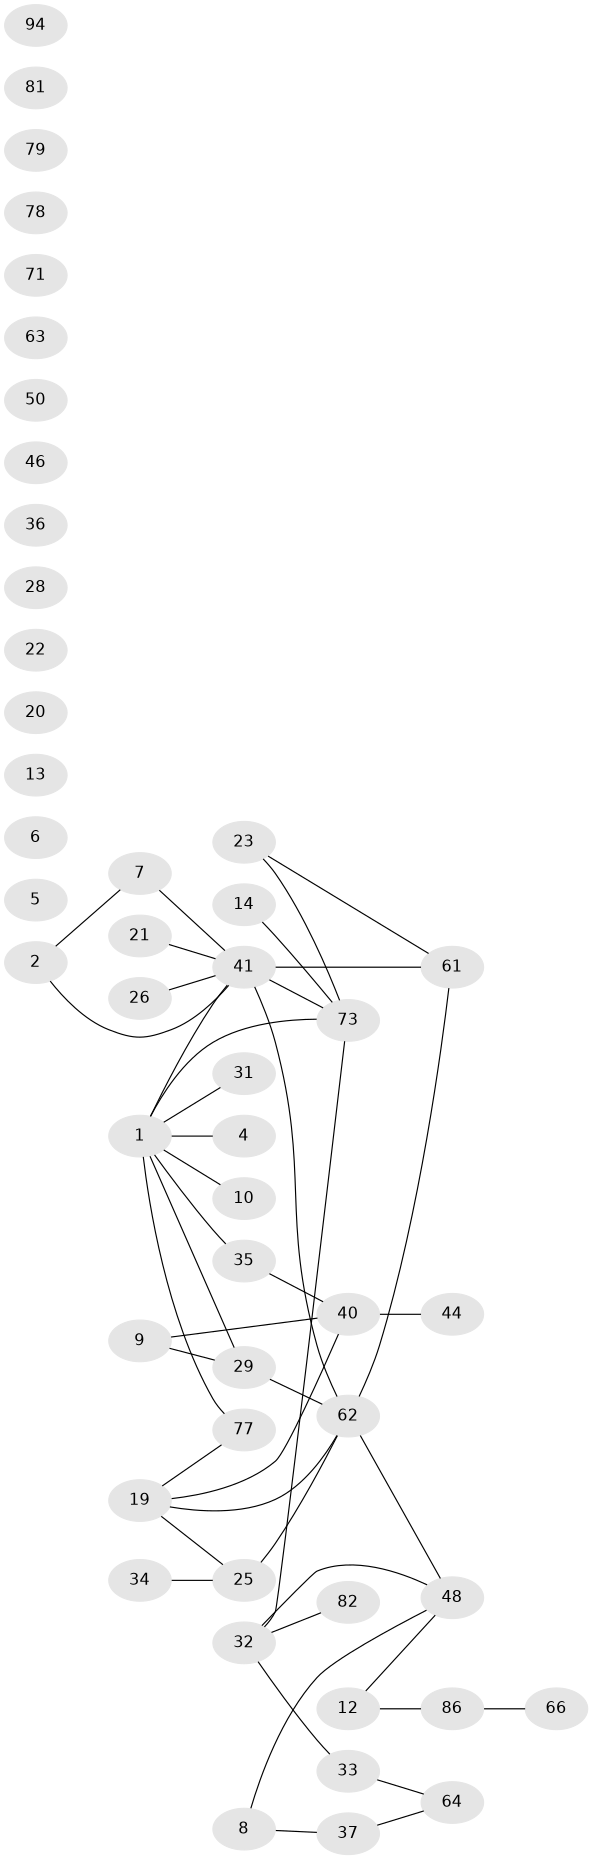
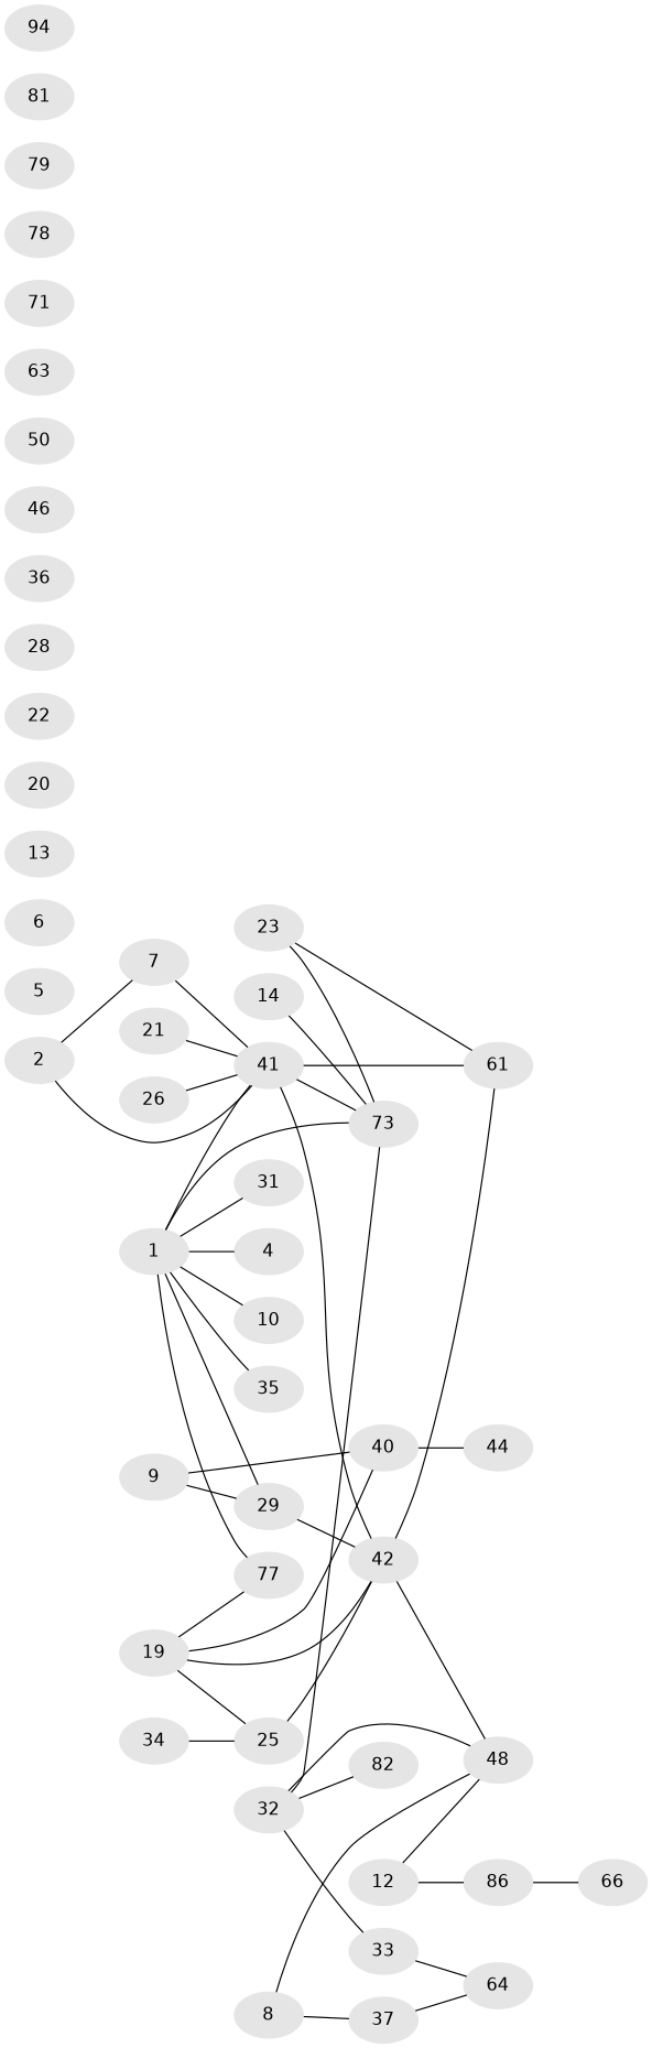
  graph {
    fontname="DejaVu Sans"
    rankdir=LR
    node [color=gray90 fontname="DejaVu Sans" style=filled]
    edge [fontname="DejaVu Sans"]
    1 [super="+15+72+17+3"]
    4
    10
    29 [super="+45"]
    31
    35
    41 [super="+49+96+67+59"]
    73 [super="+76"]
    77 [super="+92"]
-   42 [super="+68+47+54" label=62]
+   42 [super="+68+47+54"]
    40 [super="+69+43"]
    61
    2 [super="+93+11"]
    7
    5 [super="+39"]
    6
    8 [super="+30"]
    37 [super="+86+90"]
    48 [super="+55"]
    64
    9 [super="+18"]
    44
    12 [super="+16"]
    n24 [label=86 super="+83"]
    66
    13
    14 [super="+38"]
    19 [super="+60+34"]
    25 [super="+62"]
    20
    21
    22 [super="+57"]
    23 [super="+80+27"]
    n34 [label=34 super="+70"]
    26 [super="+95"]
    28
    32 [super="+53"]
    33 [super="+85"]
    82
    36
    46
    50
    63
    71
    78
    79
    81
    94
    1 -- 4
    1 -- 10
    1 -- 29
    1 -- 31
    1 -- 35
    1 -- 41
    1 -- 73 [weight=2]
    1 -- 77
    29 -- 42
-   35 -- 40
    41 -- 73
    41 -- 42
    41 -- 61
    42 -- 61
    42 -- 48
    40 -- 44
    2 -- 41
    2 -- 7
    7 -- 41
    8 -- 37
    8 -- 48
    37 -- 64
    9 -- 29
    9 -- 40
    12 -- 48
    12 -- n24
    n24 -- 66
    14 -- 73
    19 -- 77
    19 -- 42
    19 -- 40
    19 -- 25
    25 -- 42
    21 -- 41
    23 -- 73
    23 -- 61
    n34 -- 25
    26 -- 41
    32 -- 73 [weight=2]
    32 -- 48
    32 -- 33
    32 -- 82
    33 -- 64
  }
